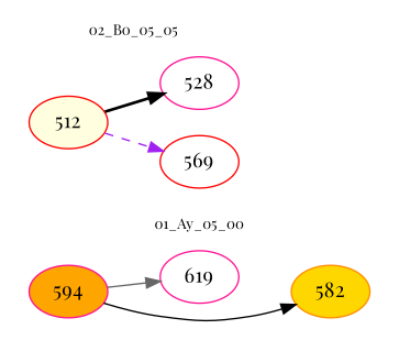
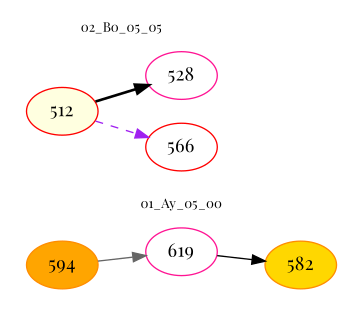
  digraph {
    fontname="Playfair Display"
    rankdir=LR
    node [color=darkorange fillcolor=white fontname="Playfair Display" style=filled]
    edge [color=black fontname="Playfair Display" style=solid]
-   n1 [color=deeppink fillcolor=orange label=594]
+   n1 [fillcolor=orange label=594]
    n2 [fillcolor=gold label=582]
    n3 [color=deeppink label=619]
    n4 [color=red fillcolor=lightyellow label=512]
-   n5 [color=red label=569]
+   n5 [color=red label=566]
    n6 [color=deeppink label=528]
    subgraph cluster_1 {
      color=white
      fontsize=10
      label="01_Ay_05_00"
      n1
      n2
      n3
    }
    subgraph cluster_2 {
      color=white
      fontsize=10
      label="02_B0_05_05"
      n4
      n5
      n6
    }
-   n1 -> n2
+   n3 -> n2
    n1 -> n3 [color=gray40]
    n4 -> n5 [color=purple style=dashed]
    n4 -> n6 [style=bold]
  }
